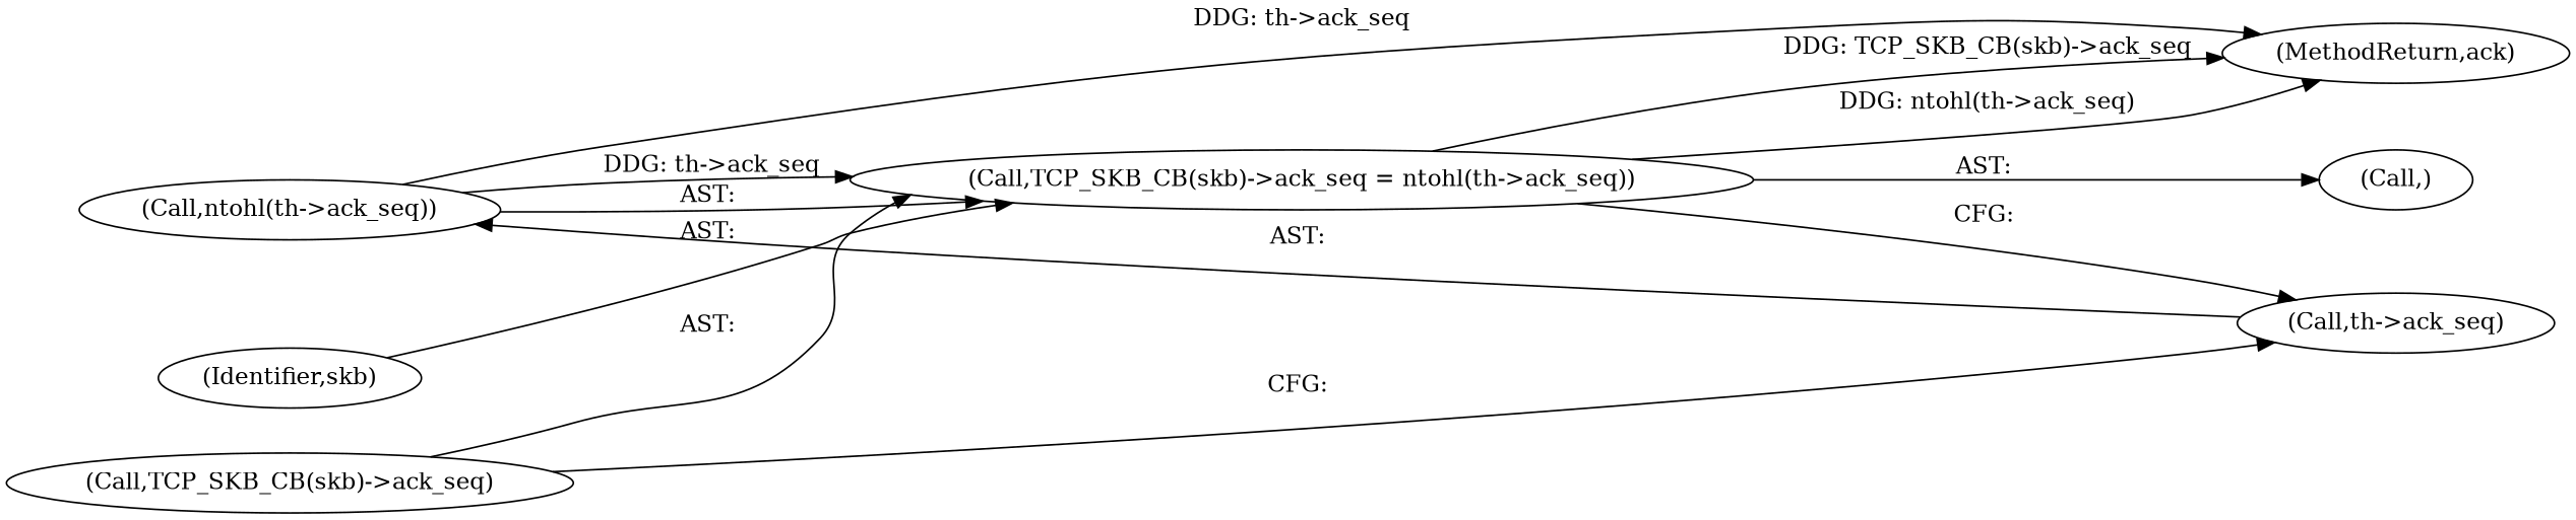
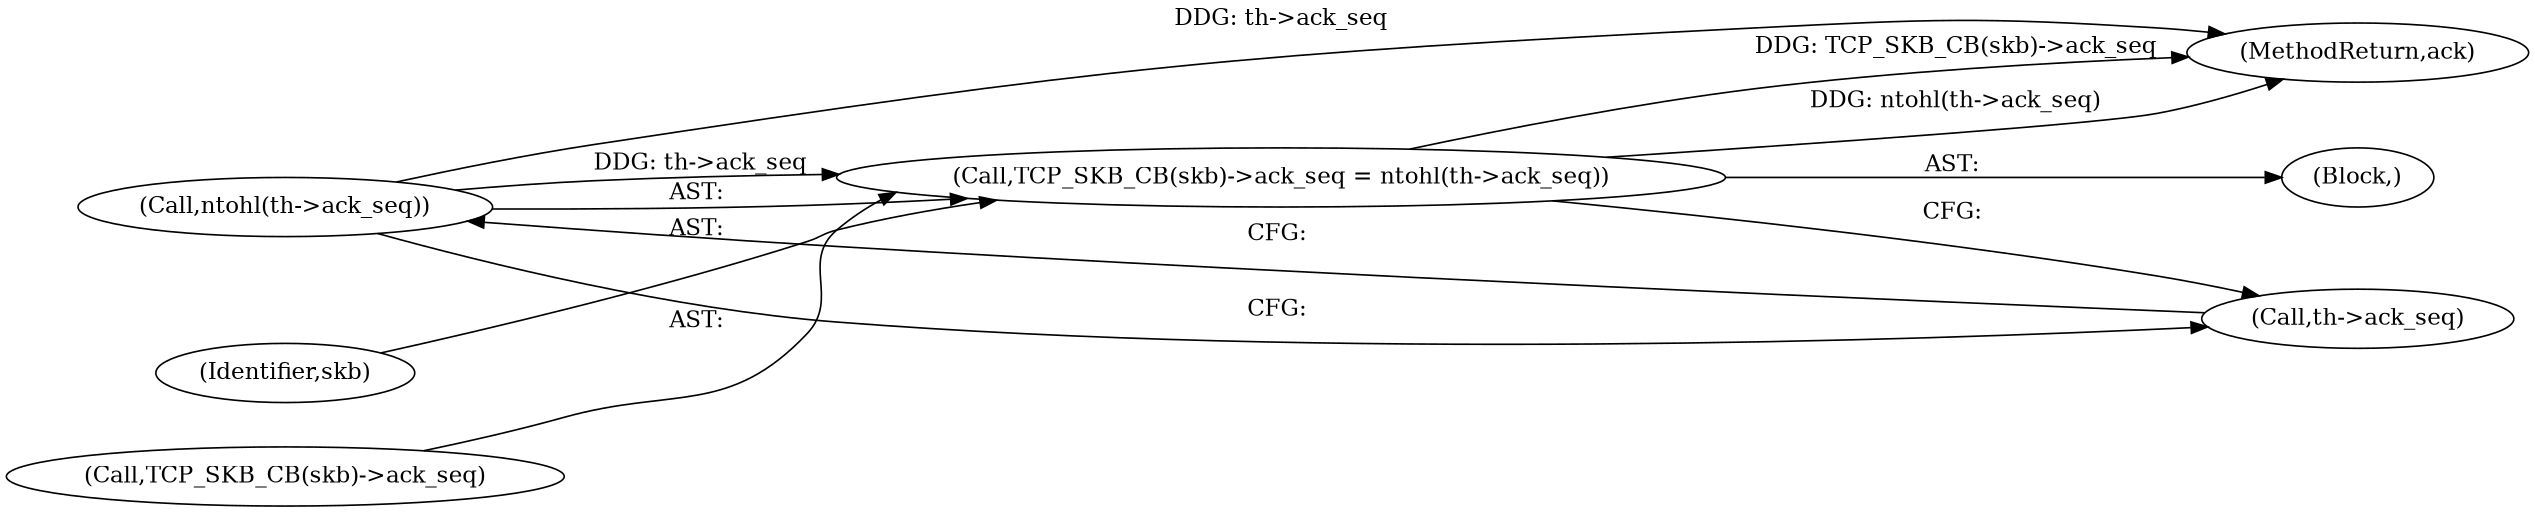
  digraph {
    rankdir=LR
    n1 [label="(Call,ntohl(th->ack_seq))"]
    n2 [label="(Call,TCP_SKB_CB(skb)->ack_seq = ntohl(th->ack_seq))"]
    n3 [label="(Call,th->ack_seq)"]
    n4 [label="(MethodReturn,ack)"]
-   n5 [label="(Call,)"]
+   n5 [label="(Block,)"]
    n6 [label="(Call,TCP_SKB_CB(skb)->ack_seq)"]
    n7 [label="(Identifier,skb)"]
    n1 -> n2 [label="AST: "]
    n1 -> n2 [label="DDG: th->ack_seq"]
-   n6 -> n3 [label="CFG: "]
+   n1 -> n3 [label="CFG: "]
    n1 -> n4 [label="DDG: th->ack_seq"]
    n2 -> n3 [label="CFG: "]
    n2 -> n4 [label="DDG: ntohl(th->ack_seq)"]
    n2 -> n4 [label="DDG: TCP_SKB_CB(skb)->ack_seq"]
    n2 -> n5 [label="AST: "]
-   n3 -> n1 [label="AST: "]
+   n3 -> n1 [label="CFG: "]
    n6 -> n2 [label="AST: "]
    n7 -> n2 [label="AST: "]
  }
